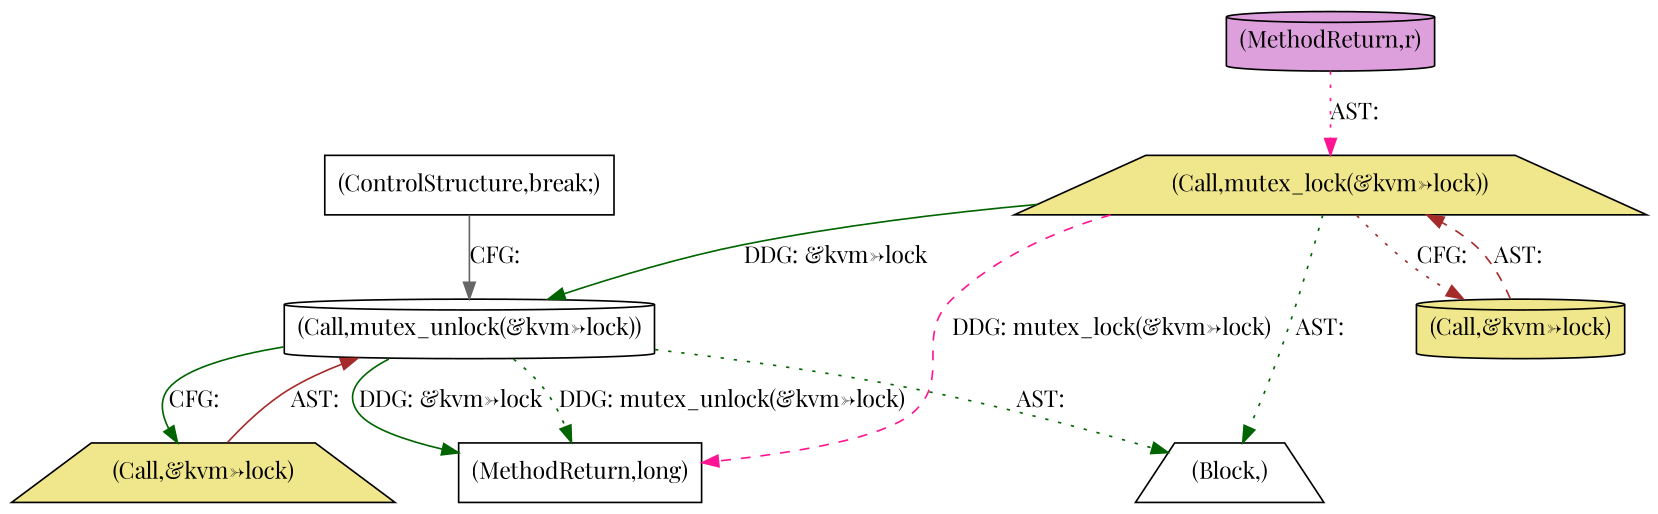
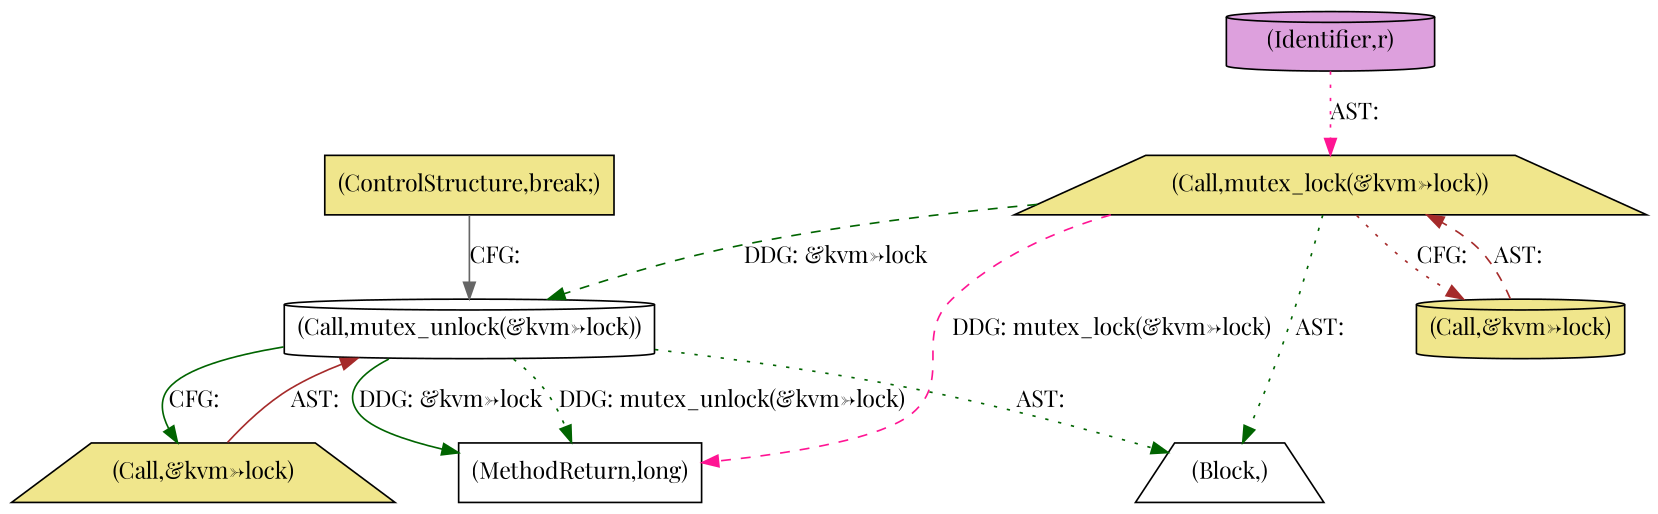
  digraph {
    fontname="Playfair Display"
    node [fillcolor=white fontname="Playfair Display" shape=cylinder style=filled]
    edge [color=darkgreen fontname="Playfair Display" style=dotted]
    n1 [label="(Call,mutex_unlock(&kvm->lock))"]
    n2 [fillcolor=khaki label="(Call,&kvm->lock)" shape=trapezium]
    n3 [label="(MethodReturn,long)" shape=box]
    n4 [label="(Block,)" shape=trapezium]
    n5 [fillcolor=khaki label="(Call,mutex_lock(&kvm->lock))" shape=trapezium]
    n6 [fillcolor=khaki label="(Call,&kvm->lock)"]
-   n7 [fillcolor=plum label="(MethodReturn,r)"]
-   n8 [label="(ControlStructure,break;)" shape=box]
+   n7 [fillcolor=plum label="(Identifier,r)"]
+   n8 [fillcolor=khaki label="(ControlStructure,break;)" shape=box]
    n1 -> n2 [label="CFG: " style=solid]
    n1 -> n3 [label="DDG: &kvm->lock" style=solid]
    n1 -> n3 [label="DDG: mutex_unlock(&kvm->lock)"]
    n1 -> n4 [label="AST: "]
    n2 -> n1 [color=brown label="AST: " style=solid]
-   n5 -> n1 [label="DDG: &kvm->lock" style=solid]
+   n5 -> n1 [label="DDG: &kvm->lock" style=dashed]
    n5 -> n3 [color=deeppink label="DDG: mutex_lock(&kvm->lock)" style=dashed]
    n5 -> n4 [label="AST: "]
    n5 -> n6 [color=brown label="CFG: "]
    n6 -> n5 [color=brown label="AST: " style=dashed]
    n7 -> n5 [color=deeppink label="AST: "]
    n8 -> n1 [color=gray40 label="CFG: " style=solid]
  }
